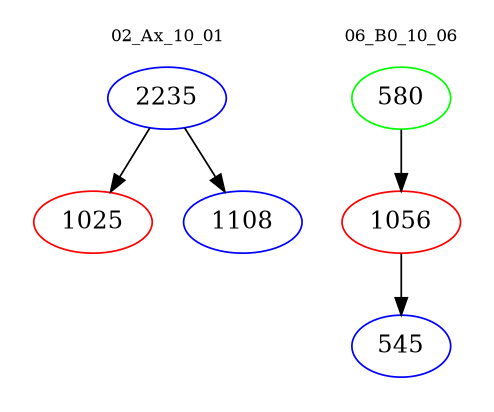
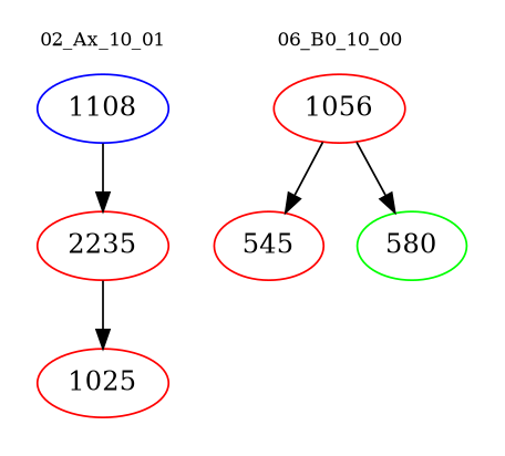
  digraph {
    node [color=red]
    edge [color=black]
-   n1 [color=blue label=2235]
+   n1 [label=2235]
    n2 [label=1025]
    n3 [color=blue label=1108]
    n4 [label=1056]
-   n5 [color=blue label=545]
+   n5 [label=545]
    n6 [color=green label=580]
    subgraph cluster_1 {
      color=white
      fontsize=10
      label="02_Ax_10_01"
      n1
      n2
      n3
    }
    subgraph cluster_2 {
      color=white
      fontsize=10
-     label="06_B0_10_06"
+     label="06_B0_10_00"
      n4
      n5
      n6
    }
    n1 -> n2
-   n1 -> n3
+   n3 -> n1
    n4 -> n5
-   n6 -> n4
+   n4 -> n6
  }
